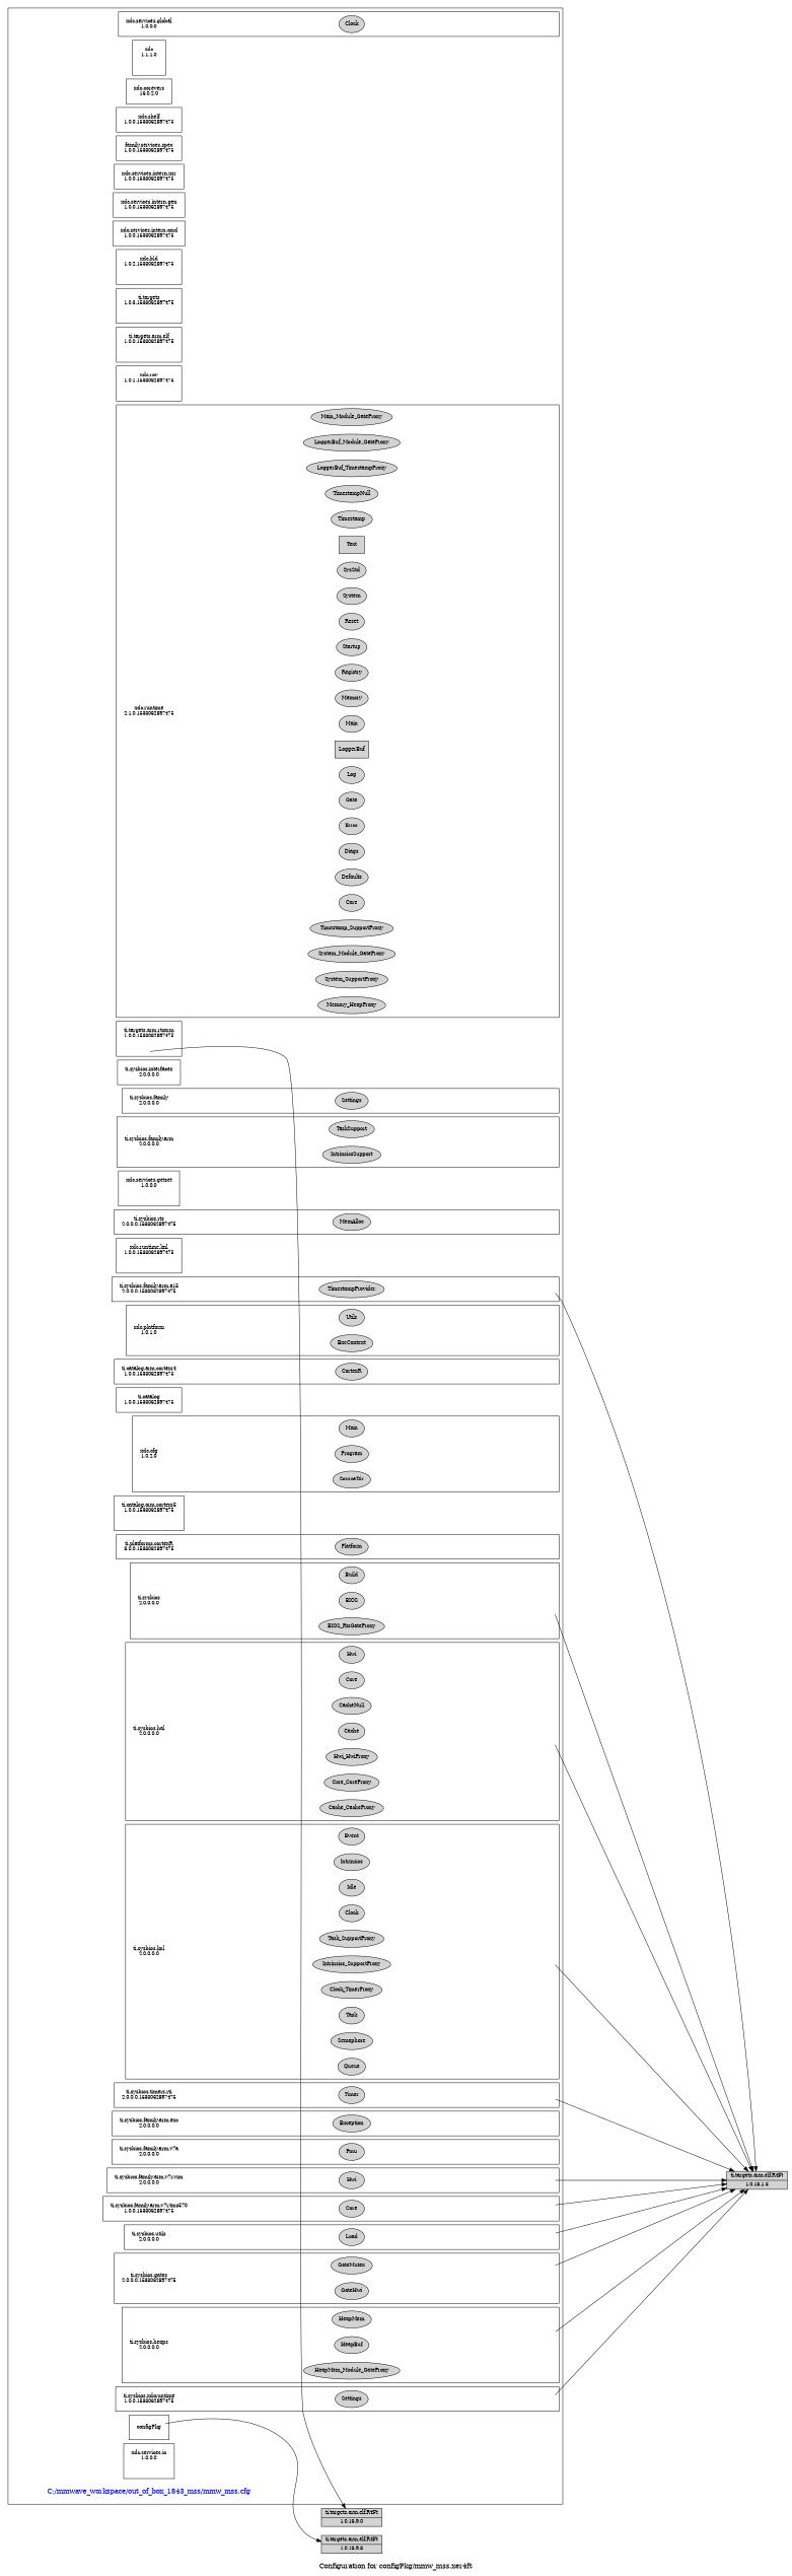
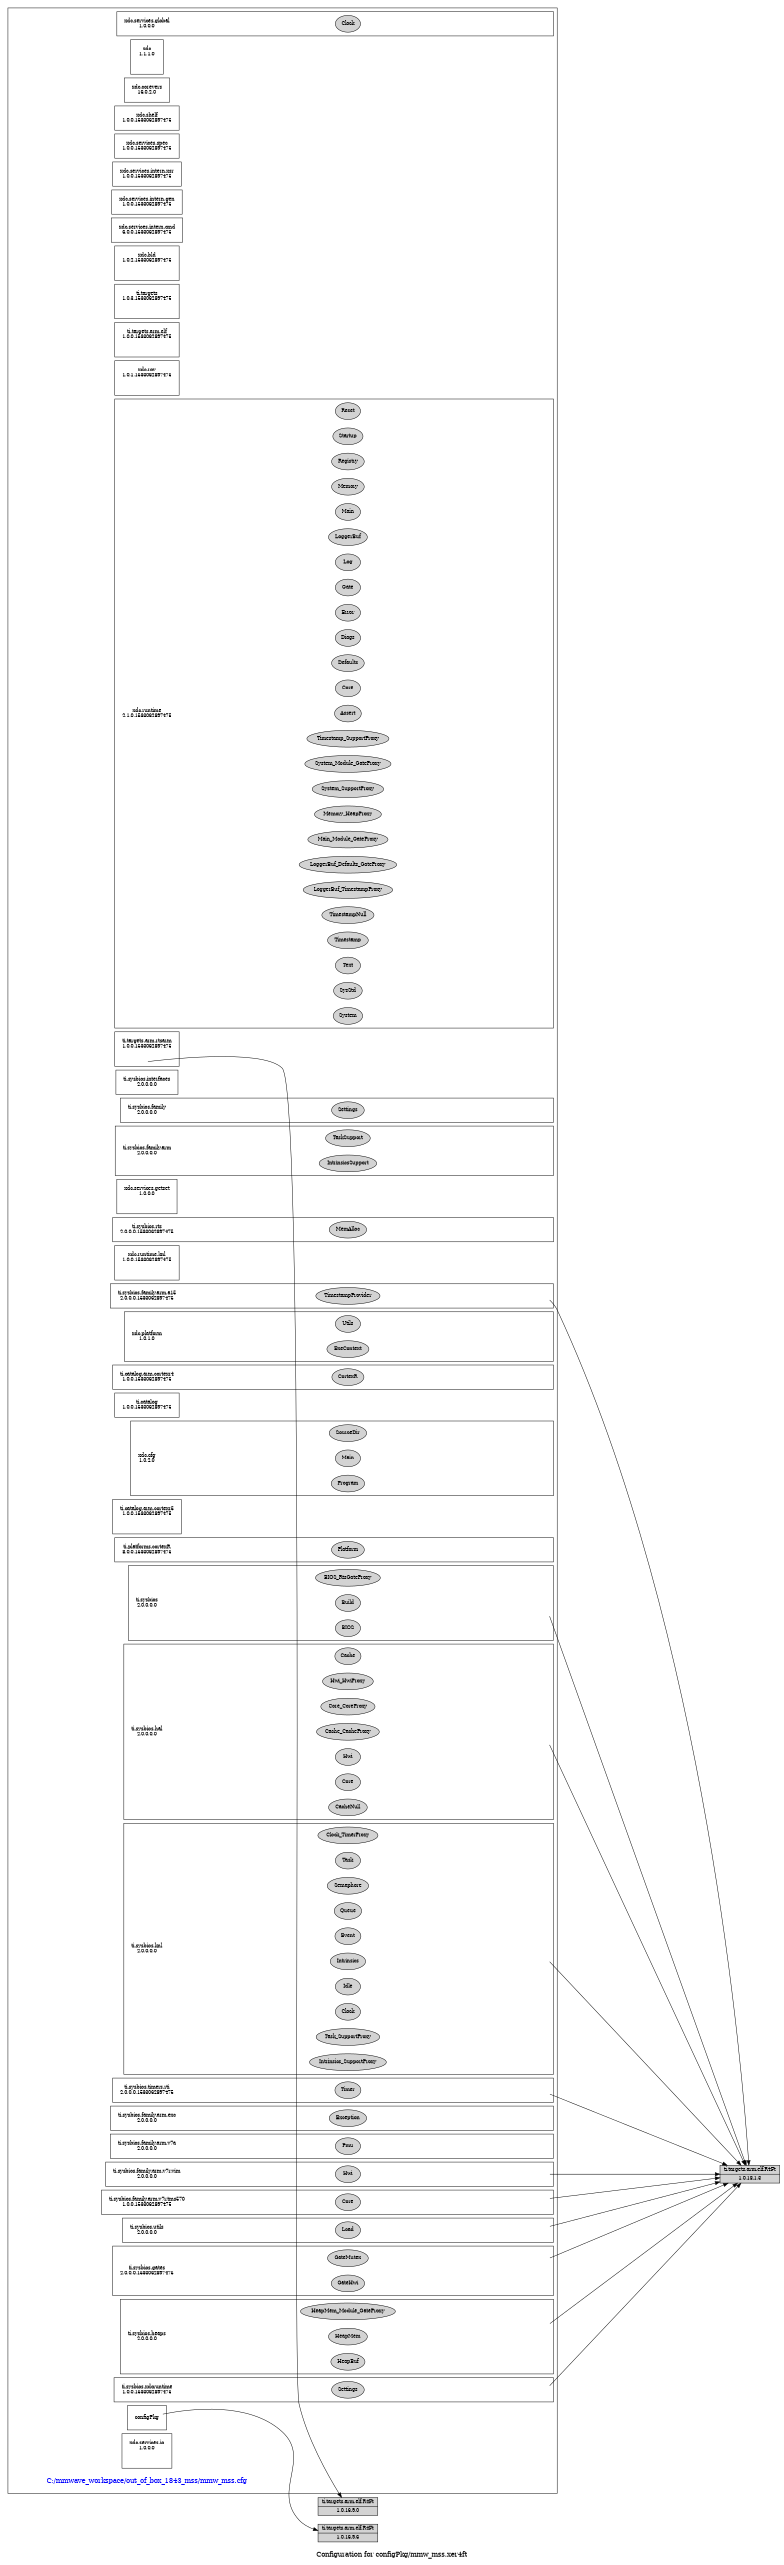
  digraph {
    compound=true
    concentrate=true
    label="\nConfiguration for configPkg/mmw_mss.xer4ft"
    rankdir=LR
    ranksep=".50 equally"
    node [font=Helvetica fontcolor=black fontsize=10 style=filled]
    edge [style=invis]
    n1 [color=white label="xdc.services.global\n1,0,0,0" shape=box style=""]
    n2 [fillcolor=lightgray label=Clock]
    xdc_services_global__bot [shape=point style=invis]
    n4 [color=white label="xdc\n1,1,1,0" shape=box style=""]
    xdc__bot [shape=point style=invis]
    n6 [color=white label="xdc.corevers\n16,0,2,0" shape=box style=""]
    n7 [color=white label="xdc.shelf\n1,0,0,1533062897475" shape=box style=""]
-   n8 [color=white label="family.services.spec\n1,0,0,1533062897475" shape=box style=""]
+   n8 [color=white label="xdc.services.spec\n1,0,0,1533062897475" shape=box style=""]
    n9 [color=white label="xdc.services.intern.xsr\n1,0,0,1533062897475" shape=box style=""]
    n10 [color=white label="xdc.services.intern.gen\n1,0,0,1533062897475" shape=box style=""]
-   n11 [color=white label="xdc.services.intern.cmd\n1,0,0,1533062897475" shape=box style=""]
+   n11 [color=white label="xdc.services.intern.cmd\n6,0,0,1533062897475" shape=box style=""]
    n12 [color=white label="xdc.bld\n1,0,2,1533062897475" shape=box style=""]
    xdc_bld__bot [shape=point style=invis]
    n14 [color=white label="ti.targets\n1,0,3,1533062897475" shape=box style=""]
    ti_targets__bot [shape=point style=invis]
    n16 [color=white label="ti.targets.arm.elf\n1,0,0,1533062897475" shape=box style=""]
    ti_targets_arm_elf__bot [shape=point style=invis]
    n18 [color=white label="xdc.rov\n1,0,1,1533062897475" shape=box style=""]
    xdc_rov__bot [shape=point style=invis]
    n20 [color=white label="xdc.runtime\n2,1,0,1533062897475" shape=box style=""]
+   n21 [fillcolor=lightgray label=Assert]
    n22 [fillcolor=lightgray label=Core]
    n23 [fillcolor=lightgray label=Defaults]
    n24 [fillcolor=lightgray label=Diags]
    n25 [fillcolor=lightgray label=Error]
    n26 [fillcolor=lightgray label=Gate]
    n27 [fillcolor=lightgray label=Log]
-   n28 [fillcolor=lightgray label=LoggerBuf shape=box]
+   n28 [fillcolor=lightgray label=LoggerBuf]
    n29 [fillcolor=lightgray label=Main]
    n30 [fillcolor=lightgray label=Memory]
    n31 [fillcolor=lightgray label=Registry]
    n32 [fillcolor=lightgray label=Startup]
    n33 [fillcolor=lightgray label=Reset]
    n34 [fillcolor=lightgray label=System]
    n35 [fillcolor=lightgray label=SysStd]
-   n36 [fillcolor=lightgray label=Text shape=box]
+   n36 [fillcolor=lightgray label=Text]
    n37 [fillcolor=lightgray label=Timestamp]
    n38 [fillcolor=lightgray label=TimestampNull]
    n39 [fillcolor=lightgray label=LoggerBuf_TimestampProxy]
-   n40 [fillcolor=lightgray label=LoggerBuf_Module_GateProxy]
+   n40 [fillcolor=lightgray label=LoggerBuf_Defaults_GateProxy]
    n41 [fillcolor=lightgray label=Main_Module_GateProxy]
    n42 [fillcolor=lightgray label=Memory_HeapProxy]
    n43 [fillcolor=lightgray label=System_SupportProxy]
    n44 [fillcolor=lightgray label=System_Module_GateProxy]
    n45 [fillcolor=lightgray label=Timestamp_SupportProxy]
    xdc_runtime__bot [shape=point style=invis]
    n47 [color=white label="ti.targets.arm.rtsarm\n1,0,0,1533062897475" shape=box style=""]
    ti_targets_arm_rtsarm__bot [shape=point style=invis]
    n49 [color=white label="ti.sysbios.interfaces\n2,0,0,0,0" shape=box style=""]
    n50 [color=white label="ti.sysbios.family\n2,0,0,0,0" shape=box style=""]
    n51 [fillcolor=lightgray label=Settings]
    ti_sysbios_family__bot [shape=point style=invis]
    n53 [color=white label="ti.sysbios.family.arm\n2,0,0,0,0" shape=box style=""]
    n54 [fillcolor=lightgray label=IntrinsicsSupport]
    n55 [fillcolor=lightgray label=TaskSupport]
    ti_sysbios_family_arm__bot [shape=point style=invis]
    n57 [color=white label="xdc.services.getset\n1,0,0,0" shape=box style=""]
    xdc_services_getset__bot [shape=point style=invis]
    n59 [color=white label="ti.sysbios.rts\n2,0,0,0,1533062897475" shape=box style=""]
    n60 [fillcolor=lightgray label=MemAlloc]
    ti_sysbios_rts__bot [shape=point style=invis]
    n62 [color=white label="xdc.runtime.knl\n1,0,0,1533062897475" shape=box style=""]
    xdc_runtime_knl__bot [shape=point style=invis]
    n64 [color=white label="ti.sysbios.family.arm.a15\n2,0,0,0,1533062897475" shape=box style=""]
    n65 [fillcolor=lightgray label=TimestampProvider]
    ti_sysbios_family_arm_a15__bot [shape=point style=invis]
    n67 [color=white label="xdc.platform\n1,0,1,0" shape=box style=""]
    n68 [fillcolor=lightgray label=ExeContext]
    n69 [fillcolor=lightgray label=Utils]
    xdc_platform__bot [shape=point style=invis]
    n71 [color=white label="ti.catalog.arm.cortexr4\n1,0,0,1533062897475" shape=box style=""]
    n72 [fillcolor=lightgray label=CortexR]
    ti_catalog_arm_cortexr4__bot [shape=point style=invis]
    n74 [color=white label="ti.catalog\n1,0,0,1533062897475" shape=box style=""]
    n75 [color=white label="xdc.cfg\n1,0,2,0" shape=box style=""]
    n76 [fillcolor=lightgray label=Program]
    n77 [fillcolor=lightgray label=Main]
    n78 [fillcolor=lightgray label=SourceDir]
    xdc_cfg__bot [shape=point style=invis]
    n80 [color=white label="ti.catalog.arm.cortexr5\n1,0,0,1533062897475" shape=box style=""]
    ti_catalog_arm_cortexr5__bot [shape=point style=invis]
    n82 [color=white label="ti.platforms.cortexR\n8,0,0,1533062897475" shape=box style=""]
    n83 [fillcolor=lightgray label=Platform]
    ti_platforms_cortexR__bot [shape=point style=invis]
    n85 [color=white label="ti.sysbios\n2,0,0,0,0" shape=box style=""]
    n86 [fillcolor=lightgray label=BIOS]
    n87 [fillcolor=lightgray label=Build]
    n88 [fillcolor=lightgray label=BIOS_RtsGateProxy]
    ti_sysbios__bot [shape=point style=invis]
    n90 [color=white label="ti.sysbios.hal\n2,0,0,0,0" shape=box style=""]
    n91 [fillcolor=lightgray label=Cache]
    n92 [fillcolor=lightgray label=CacheNull]
    n93 [fillcolor=lightgray label=Core]
    n94 [fillcolor=lightgray label=Hwi]
    n95 [fillcolor=lightgray label=Cache_CacheProxy]
    n96 [fillcolor=lightgray label=Core_CoreProxy]
    n97 [fillcolor=lightgray label=Hwi_HwiProxy]
    ti_sysbios_hal__bot [shape=point style=invis]
    n99 [color=white label="ti.sysbios.knl\n2,0,0,0,0" shape=box style=""]
    n100 [fillcolor=lightgray label=Clock]
    n101 [fillcolor=lightgray label=Idle]
    n102 [fillcolor=lightgray label=Intrinsics]
    n103 [fillcolor=lightgray label=Event]
    n104 [fillcolor=lightgray label=Queue]
    n105 [fillcolor=lightgray label=Semaphore]
    n106 [fillcolor=lightgray label=Task]
    n107 [fillcolor=lightgray label=Clock_TimerProxy]
    n108 [fillcolor=lightgray label=Intrinsics_SupportProxy]
    n109 [fillcolor=lightgray label=Task_SupportProxy]
    ti_sysbios_knl__bot [shape=point style=invis]
    n111 [color=white label="ti.sysbios.timers.rti\n2,0,0,0,1533062897475" shape=box style=""]
    n112 [fillcolor=lightgray label=Timer]
    ti_sysbios_timers_rti__bot [shape=point style=invis]
    n114 [color=white label="ti.sysbios.family.arm.exc\n2,0,0,0,0" shape=box style=""]
    n115 [fillcolor=lightgray label=Exception]
    ti_sysbios_family_arm_exc__bot [shape=point style=invis]
    n117 [color=white label="ti.sysbios.family.arm.v7a\n2,0,0,0,0" shape=box style=""]
    n118 [fillcolor=lightgray label=Pmu]
    ti_sysbios_family_arm_v7a__bot [shape=point style=invis]
    n120 [color=white label="ti.sysbios.utils\n2,0,0,0,0" shape=box style=""]
    n121 [fillcolor=lightgray label=Load]
    ti_sysbios_utils__bot [shape=point style=invis]
    n123 [color=white label="ti.sysbios.gates\n2,0,0,0,1533062897475" shape=box style=""]
    n124 [fillcolor=lightgray label=GateHwi]
    n125 [fillcolor=lightgray label=GateMutex]
    ti_sysbios_gates__bot [shape=point style=invis]
    n127 [color=white label="ti.sysbios.heaps\n2,0,0,0,0" shape=box style=""]
    n128 [fillcolor=lightgray label=HeapBuf]
    n129 [fillcolor=lightgray label=HeapMem]
    n130 [fillcolor=lightgray label=HeapMem_Module_GateProxy]
    ti_sysbios_heaps__bot [shape=point style=invis]
    n132 [color=white label="ti.sysbios.xdcruntime\n1,0,0,1533062897475" shape=box style=""]
    n133 [fillcolor=lightgray label=Settings]
    ti_sysbios_xdcruntime__bot [shape=point style=invis]
    n135 [color=white label="ti.sysbios.family.arm.v7r.vim\n2,0,0,0,0" shape=box style=""]
    n136 [fillcolor=lightgray label=Hwi]
    ti_sysbios_family_arm_v7r_vim__bot [shape=point style=invis]
    n138 [color=white label="ti.sysbios.family.arm.v7r.tms570\n1,0,0,1533062897475" shape=box style=""]
    n139 [fillcolor=lightgray label=Core]
    ti_sysbios_family_arm_v7r_tms570__bot [shape=point style=invis]
    n141 [color=white label="configPkg\n" shape=box style=""]
    n142 [color=white label="xdc.services.io\n1,0,0,0" shape=box style=""]
    xdc_services_io__bot [shape=point style=invis]
    n144 [color=white fontcolor=blue fontsize=14 label="C:/mmwave_workspace/out_of_box_1843_mss/mmw_mss.cfg" style=""]
    n145 [fillcolor=lightgrey label="ti.targets.arm.elf.R4Ft|1,0,16.9,0" shape=record]
    n146 [fillcolor=lightgrey label="ti.targets.arm.elf.R4Ft|1,0,18.1,3" shape=record]
    n147 [fillcolor=lightgrey label="ti.targets.arm.elf.R4Ft|1,0,16.9,6" shape=record]
    subgraph cluster_1 {
      label=""
      n144
      subgraph cluster_2 {
        label=""
        n1
        n2
        xdc_services_global__bot
      }
      subgraph cluster_3 {
        label=""
        n4
        xdc__bot
      }
      subgraph cluster_4 {
        label=""
        n6
      }
      subgraph cluster_5 {
        label=""
        n7
      }
      subgraph cluster_6 {
        label=""
        n8
      }
      subgraph cluster_7 {
        label=""
        n9
      }
      subgraph cluster_8 {
        label=""
        n10
      }
      subgraph cluster_9 {
        label=""
        n11
      }
      subgraph cluster_10 {
        label=""
        n12
        xdc_bld__bot
      }
      subgraph cluster_11 {
        label=""
        n14
        ti_targets__bot
      }
      subgraph cluster_12 {
        label=""
        n16
        ti_targets_arm_elf__bot
      }
      subgraph cluster_13 {
        label=""
        n18
        xdc_rov__bot
      }
      subgraph cluster_14 {
        label=""
        n20
+       n21
        n22
        n23
        n24
        n25
        n26
        n27
        n28
        n29
        n30
        n31
        n32
        n33
        n34
        n35
        n36
        n37
        n38
        n39
        n40
        n41
        n42
        n43
        n44
        n45
        xdc_runtime__bot
      }
      subgraph cluster_15 {
        label=""
        n47
        ti_targets_arm_rtsarm__bot
      }
      subgraph cluster_16 {
        label=""
        n49
      }
      subgraph cluster_17 {
        label=""
        n50
        n51
        ti_sysbios_family__bot
      }
      subgraph cluster_18 {
        label=""
        n53
        n54
        n55
        ti_sysbios_family_arm__bot
      }
      subgraph cluster_19 {
        label=""
        n57
        xdc_services_getset__bot
      }
      subgraph cluster_20 {
        label=""
        n59
        n60
        ti_sysbios_rts__bot
      }
      subgraph cluster_21 {
        label=""
        n62
        xdc_runtime_knl__bot
      }
      subgraph cluster_22 {
        label=""
        n64
        n65
        ti_sysbios_family_arm_a15__bot
      }
      subgraph cluster_23 {
        label=""
        n67
        n68
        n69
        xdc_platform__bot
      }
      subgraph cluster_24 {
        label=""
        n71
        n72
        ti_catalog_arm_cortexr4__bot
      }
      subgraph cluster_25 {
        label=""
        n74
      }
      subgraph cluster_26 {
        label=""
        n75
        n76
        n77
        n78
        xdc_cfg__bot
      }
      subgraph cluster_27 {
        label=""
        n80
        ti_catalog_arm_cortexr5__bot
      }
      subgraph cluster_28 {
        label=""
        n82
        n83
        ti_platforms_cortexR__bot
      }
      subgraph cluster_29 {
        label=""
        n85
        n86
        n87
        n88
        ti_sysbios__bot
      }
      subgraph cluster_30 {
        label=""
        n90
        n91
        n92
        n93
        n94
        n95
        n96
        n97
        ti_sysbios_hal__bot
      }
      subgraph cluster_31 {
        label=""
        n99
        n100
        n101
        n102
        n103
        n104
        n105
        n106
        n107
        n108
        n109
        ti_sysbios_knl__bot
      }
      subgraph cluster_32 {
        label=""
        n111
        n112
        ti_sysbios_timers_rti__bot
      }
      subgraph cluster_33 {
        label=""
        n114
        n115
        ti_sysbios_family_arm_exc__bot
      }
      subgraph cluster_34 {
        label=""
        n117
        n118
        ti_sysbios_family_arm_v7a__bot
      }
      subgraph cluster_35 {
        label=""
        n120
        n121
        ti_sysbios_utils__bot
      }
      subgraph cluster_36 {
        label=""
        n123
        n124
        n125
        ti_sysbios_gates__bot
      }
      subgraph cluster_37 {
        label=""
        n127
        n128
        n129
        n130
        ti_sysbios_heaps__bot
      }
      subgraph cluster_38 {
        label=""
        n132
        n133
        ti_sysbios_xdcruntime__bot
      }
      subgraph cluster_39 {
        label=""
        n135
        n136
        ti_sysbios_family_arm_v7r_vim__bot
      }
      subgraph cluster_40 {
        label=""
        n138
        n139
        ti_sysbios_family_arm_v7r_tms570__bot
      }
      subgraph cluster_41 {
        label=""
        n141
      }
      subgraph cluster_42 {
        label=""
        n142
        xdc_services_io__bot
      }
    }
    n1 -> n2
    n2 -> xdc_services_global__bot
+   n20 -> n21
    n20 -> n22
    n20 -> n23
    n20 -> n24
    n20 -> n25
    n20 -> n26
    n20 -> n27
    n20 -> n28
    n20 -> n29
    n20 -> n30
    n20 -> n31
    n20 -> n32
    n20 -> n33
    n20 -> n34
    n20 -> n35
    n20 -> n36
    n20 -> n37
    n20 -> n38
    n20 -> n39
    n20 -> n40
    n20 -> n41
    n20 -> n42
    n20 -> n43
    n20 -> n44
    n20 -> n45
+   n21 -> xdc_runtime__bot
    n22 -> xdc_runtime__bot
    n23 -> xdc_runtime__bot
    n24 -> xdc_runtime__bot
    n25 -> xdc_runtime__bot
    n26 -> xdc_runtime__bot
    n27 -> xdc_runtime__bot
    n28 -> xdc_runtime__bot
    n29 -> xdc_runtime__bot
    n30 -> xdc_runtime__bot
    n31 -> xdc_runtime__bot
    n32 -> xdc_runtime__bot
    n33 -> xdc_runtime__bot
    n34 -> xdc_runtime__bot
    n35 -> xdc_runtime__bot
    n36 -> xdc_runtime__bot
    n37 -> xdc_runtime__bot
    n38 -> xdc_runtime__bot
    n39 -> xdc_runtime__bot
    n40 -> xdc_runtime__bot
    n41 -> xdc_runtime__bot
    n42 -> xdc_runtime__bot
    n43 -> xdc_runtime__bot
    n44 -> xdc_runtime__bot
    n45 -> xdc_runtime__bot
    ti_targets_arm_rtsarm__bot -> n145 [style=""]
    n50 -> n51
    n51 -> ti_sysbios_family__bot
    n53 -> n54
    n53 -> n55
    n54 -> ti_sysbios_family_arm__bot
    n55 -> ti_sysbios_family_arm__bot
    n59 -> n60
    n60 -> ti_sysbios_rts__bot
    n64 -> n65
    n65 -> ti_sysbios_family_arm_a15__bot
    ti_sysbios_family_arm_a15__bot -> n146 [style=""]
    n67 -> n68
    n67 -> n69
    n68 -> xdc_platform__bot
    n69 -> xdc_platform__bot
    n71 -> n72
    n72 -> ti_catalog_arm_cortexr4__bot
    n75 -> n76
    n75 -> n77
    n75 -> n78
    n76 -> xdc_cfg__bot
    n77 -> xdc_cfg__bot
    n78 -> xdc_cfg__bot
    n82 -> n83
    n83 -> ti_platforms_cortexR__bot
    n85 -> n86
    n85 -> n87
    n85 -> n88
    n86 -> ti_sysbios__bot
    n87 -> ti_sysbios__bot
    n88 -> ti_sysbios__bot
    ti_sysbios__bot -> n146 [style=""]
    n90 -> n91
    n90 -> n92
    n90 -> n93
    n90 -> n94
    n90 -> n95
    n90 -> n96
    n90 -> n97
    n91 -> ti_sysbios_hal__bot
    n92 -> ti_sysbios_hal__bot
    n93 -> ti_sysbios_hal__bot
    n94 -> ti_sysbios_hal__bot
    n95 -> ti_sysbios_hal__bot
    n96 -> ti_sysbios_hal__bot
    n97 -> ti_sysbios_hal__bot
    ti_sysbios_hal__bot -> n146 [style=""]
    n99 -> n100
    n99 -> n101
    n99 -> n102
    n99 -> n103
    n99 -> n104
    n99 -> n105
    n99 -> n106
    n99 -> n107
    n99 -> n108
    n99 -> n109
    n100 -> ti_sysbios_knl__bot
    n101 -> ti_sysbios_knl__bot
    n102 -> ti_sysbios_knl__bot
    n103 -> ti_sysbios_knl__bot
    n104 -> ti_sysbios_knl__bot
    n105 -> ti_sysbios_knl__bot
    n106 -> ti_sysbios_knl__bot
    n107 -> ti_sysbios_knl__bot
    n108 -> ti_sysbios_knl__bot
    n109 -> ti_sysbios_knl__bot
    ti_sysbios_knl__bot -> n146 [style=""]
    n111 -> n112
    n112 -> ti_sysbios_timers_rti__bot
    ti_sysbios_timers_rti__bot -> n146 [style=""]
    n114 -> n115
    n115 -> ti_sysbios_family_arm_exc__bot
    n117 -> n118
    n118 -> ti_sysbios_family_arm_v7a__bot
    n120 -> n121
    n121 -> ti_sysbios_utils__bot
    ti_sysbios_utils__bot -> n146 [style=""]
    n123 -> n124
    n123 -> n125
    n124 -> ti_sysbios_gates__bot
    n125 -> ti_sysbios_gates__bot
    ti_sysbios_gates__bot -> n146 [style=""]
    n127 -> n128
    n127 -> n129
    n127 -> n130
    n128 -> ti_sysbios_heaps__bot
    n129 -> ti_sysbios_heaps__bot
    n130 -> ti_sysbios_heaps__bot
    ti_sysbios_heaps__bot -> n146 [style=""]
    n132 -> n133
    n133 -> ti_sysbios_xdcruntime__bot
    ti_sysbios_xdcruntime__bot -> n146 [style=""]
    n135 -> n136
    n136 -> ti_sysbios_family_arm_v7r_vim__bot
    ti_sysbios_family_arm_v7r_vim__bot -> n146 [style=""]
    n138 -> n139
    n139 -> ti_sysbios_family_arm_v7r_tms570__bot
    ti_sysbios_family_arm_v7r_tms570__bot -> n146 [style=""]
    n141 -> n147 [style=""]
  }
